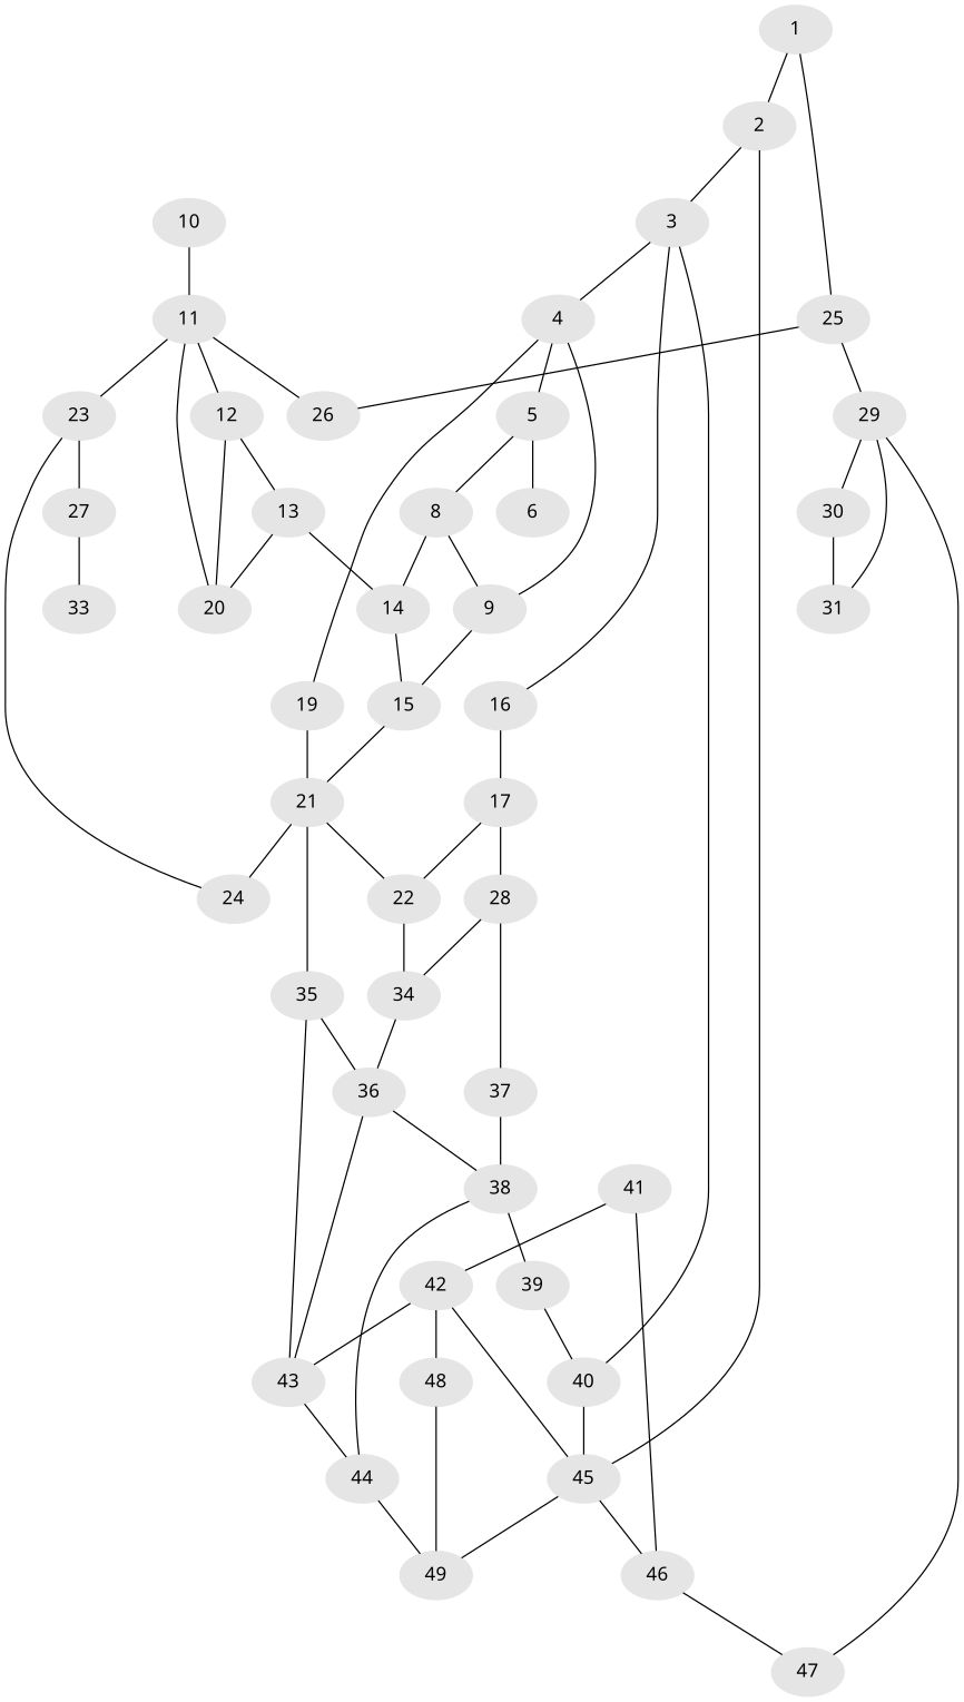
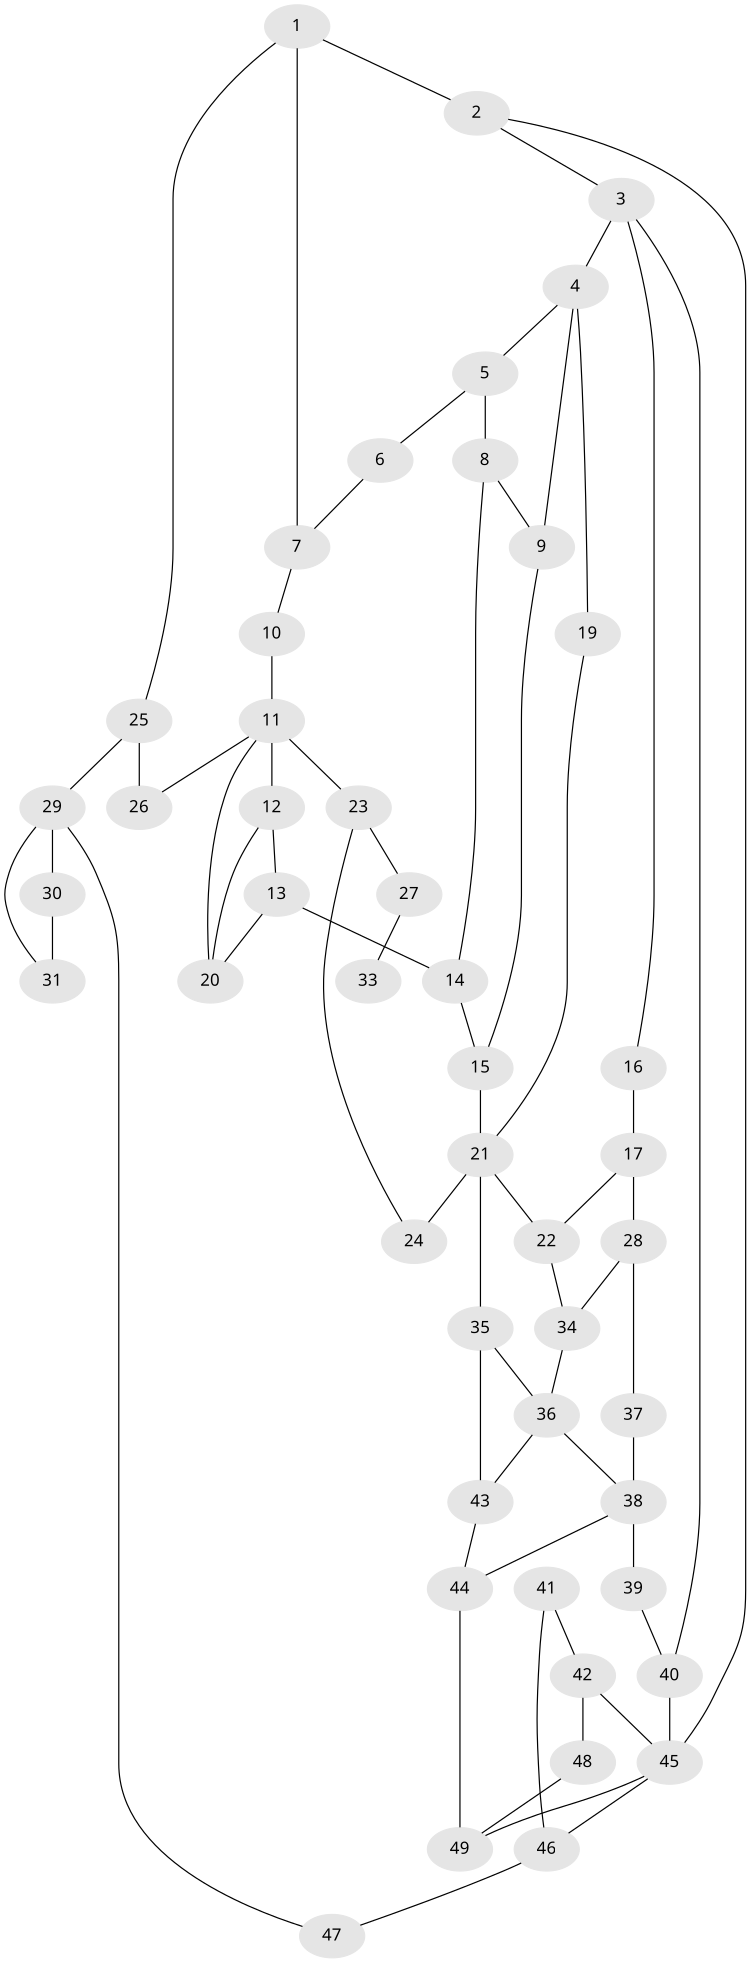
  graph {
    fontname="Noto Sans"
    node [color=gray90 fontname="Noto Sans" style=filled]
    edge [fontname="Noto Sans" weight=1.0]
    1
    2
+   7
    25
    3
    45
    10
    26
    29
    4
    16
    40
    46
    49
    5
    9
    19
    17
    6
    8
    15
    21
    14
    11
    12
    20
    23
    13
    24
    27
    22
    35
    28
    34
    37
    36
    43
    33
    30
    31
    47
    38
    41
    42
    44
    39
    48
    1 -- 2 [weight=2.0]
+   1 -- 7
    1 -- 25 [weight=2.0]
    2 -- 3
    2 -- 45
+   7 -- 10
    25 -- 26
    25 -- 29 [weight=2.0]
    3 -- 4
    3 -- 16
    3 -- 40
    45 -- 46 [weight=2.0]
    45 -- 49
    10 -- 11 [weight=2.0]
    29 -- 30
    29 -- 31
    29 -- 47 [weight=2.0]
    4 -- 5
    4 -- 9
    4 -- 19
    16 -- 17 [weight=2.0]
    40 -- 45 [weight=2.0]
    46 -- 47 [weight=2.0]
    5 -- 6
    5 -- 8
    9 -- 15
    19 -- 21
    17 -- 22
    17 -- 28 [weight=2.0]
+   6 -- 7
    8 -- 9
    8 -- 14
    15 -- 21
    21 -- 24 [weight=2.0]
    21 -- 22
    21 -- 35
    14 -- 15
    11 -- 26
    11 -- 12
    11 -- 20
    11 -- 23
    12 -- 20
    12 -- 13
    23 -- 24
    23 -- 27
    13 -- 14 [weight=4.0]
    13 -- 20
    27 -- 33
    22 -- 34
    35 -- 36
    35 -- 43
    28 -- 34
    28 -- 37 [weight=2.0]
    34 -- 36
    37 -- 38 [weight=2.0]
    36 -- 43
    36 -- 38
    43 -- 44
    30 -- 31 [weight=2.0]
    38 -- 44
    38 -- 39 [weight=2.0]
    41 -- 46 [weight=2.0]
    41 -- 42
    42 -- 45
-   42 -- 43 [weight=2.0]
    42 -- 48 [weight=2.0]
    44 -- 49
    39 -- 40
    48 -- 49
  }
